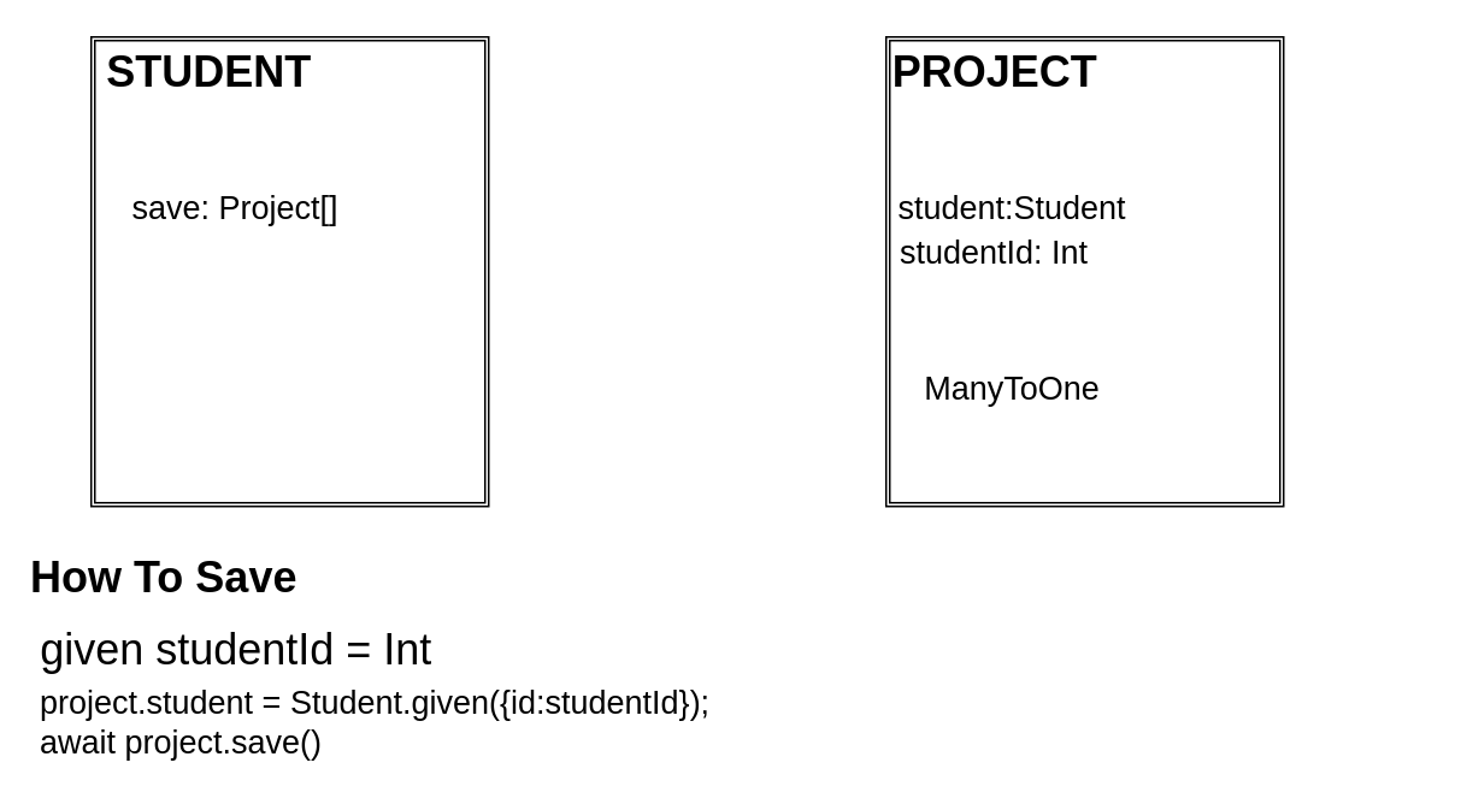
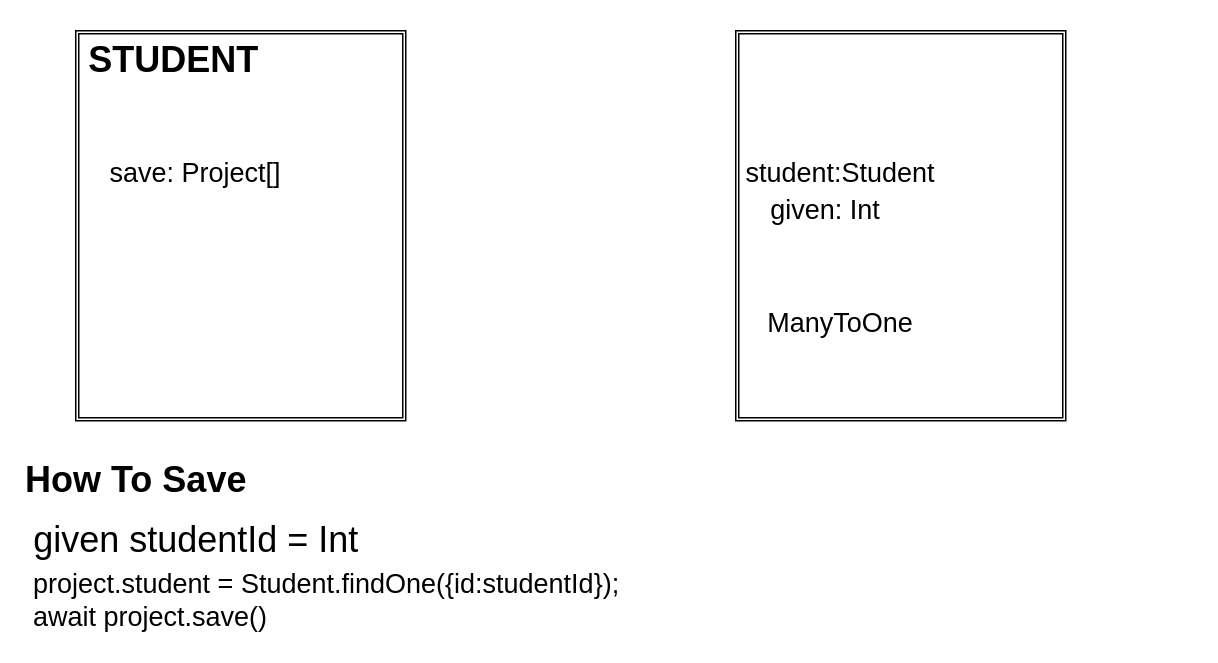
  <mxCell id="0" />
  <mxCell id="1" parent="0" />
  <mxCell id="2" value="" style="shape=ext;double=1;rounded=0;whiteSpace=wrap;html=1;" parent="1" vertex="1"><mxGeometry x="50" y="20" width="220" height="260" as="geometry" /></mxCell>
  <mxCell id="3" value="" style="shape=ext;double=1;rounded=0;whiteSpace=wrap;html=1;" parent="1" vertex="1"><mxGeometry x="490" y="20" width="220" height="260" as="geometry" /></mxCell>
  <mxCell id="4" value="STUDENT" style="text;strokeColor=none;fillColor=none;html=1;fontSize=24;fontStyle=1;verticalAlign=middle;align=center;" parent="1" vertex="1"><mxGeometry x="40" y="20" width="150" height="40" as="geometry" /></mxCell>
- <mxCell id="5" value="PROJECT" style="text;strokeColor=none;fillColor=none;html=1;fontSize=24;fontStyle=1;verticalAlign=middle;align=center;" parent="1" vertex="1"><mxGeometry x="500" y="20" width="100" height="40" as="geometry" /></mxCell>
  <mxCell id="6" value="save: Project[]" style="text;html=1;strokeColor=none;fillColor=none;align=center;verticalAlign=middle;whiteSpace=wrap;rounded=0;fontSize=18;" parent="1" vertex="1"><mxGeometry x="50" y="90" width="160" height="50" as="geometry" /></mxCell>
  <mxCell id="7" value="student:Student" style="text;html=1;strokeColor=none;fillColor=none;align=center;verticalAlign=middle;whiteSpace=wrap;rounded=0;fontSize=18;" parent="1" vertex="1"><mxGeometry x="490" y="90" width="140" height="50" as="geometry" /></mxCell>
- <mxCell id="8" value="studentId: Int" style="text;html=1;strokeColor=none;fillColor=none;align=center;verticalAlign=middle;whiteSpace=wrap;rounded=0;fontSize=18;" parent="1" vertex="1"><mxGeometry x="490" y="115" width="120" height="50" as="geometry" /></mxCell>
+ <mxCell id="8" value="given: Int" style="text;html=1;strokeColor=none;fillColor=none;align=center;verticalAlign=middle;whiteSpace=wrap;rounded=0;fontSize=18;" parent="1" vertex="1"><mxGeometry x="490" y="115" width="120" height="50" as="geometry" /></mxCell>
  <mxCell id="9" value="ManyToOne" style="text;html=1;strokeColor=none;fillColor=none;align=center;verticalAlign=middle;whiteSpace=wrap;rounded=0;fontSize=18;" parent="1" vertex="1"><mxGeometry x="540" y="205" width="40" height="20" as="geometry" /></mxCell>
  <mxCell id="10" value="How To Save" style="text;strokeColor=none;fillColor=none;html=1;fontSize=24;fontStyle=1;verticalAlign=middle;align=center;" parent="1" vertex="1"><mxGeometry x="40" y="300" width="100" height="40" as="geometry" /></mxCell>
- <mxCell id="11" value="project.student = Student.given({id:studentId});&amp;nbsp;&lt;br&gt;await project.save()" style="text;html=1;strokeColor=none;fillColor=none;align=left;verticalAlign=middle;whiteSpace=wrap;rounded=0;fontSize=18;" parent="1" vertex="1"><mxGeometry x="20" y="380" width="770" height="40" as="geometry" /></mxCell>
+ <mxCell id="11" value="project.student = Student.findOne({id:studentId});&amp;nbsp;&lt;br&gt;await project.save()" style="text;html=1;strokeColor=none;fillColor=none;align=left;verticalAlign=middle;whiteSpace=wrap;rounded=0;fontSize=18;" parent="1" vertex="1"><mxGeometry x="20" y="380" width="770" height="40" as="geometry" /></mxCell>
  <mxCell id="12" value="given studentId = Int" style="text;strokeColor=none;fillColor=none;html=1;fontSize=24;fontStyle=0;verticalAlign=middle;align=center;" parent="1" vertex="1"><mxGeometry x="80" y="340" width="100" height="40" as="geometry" /></mxCell>
